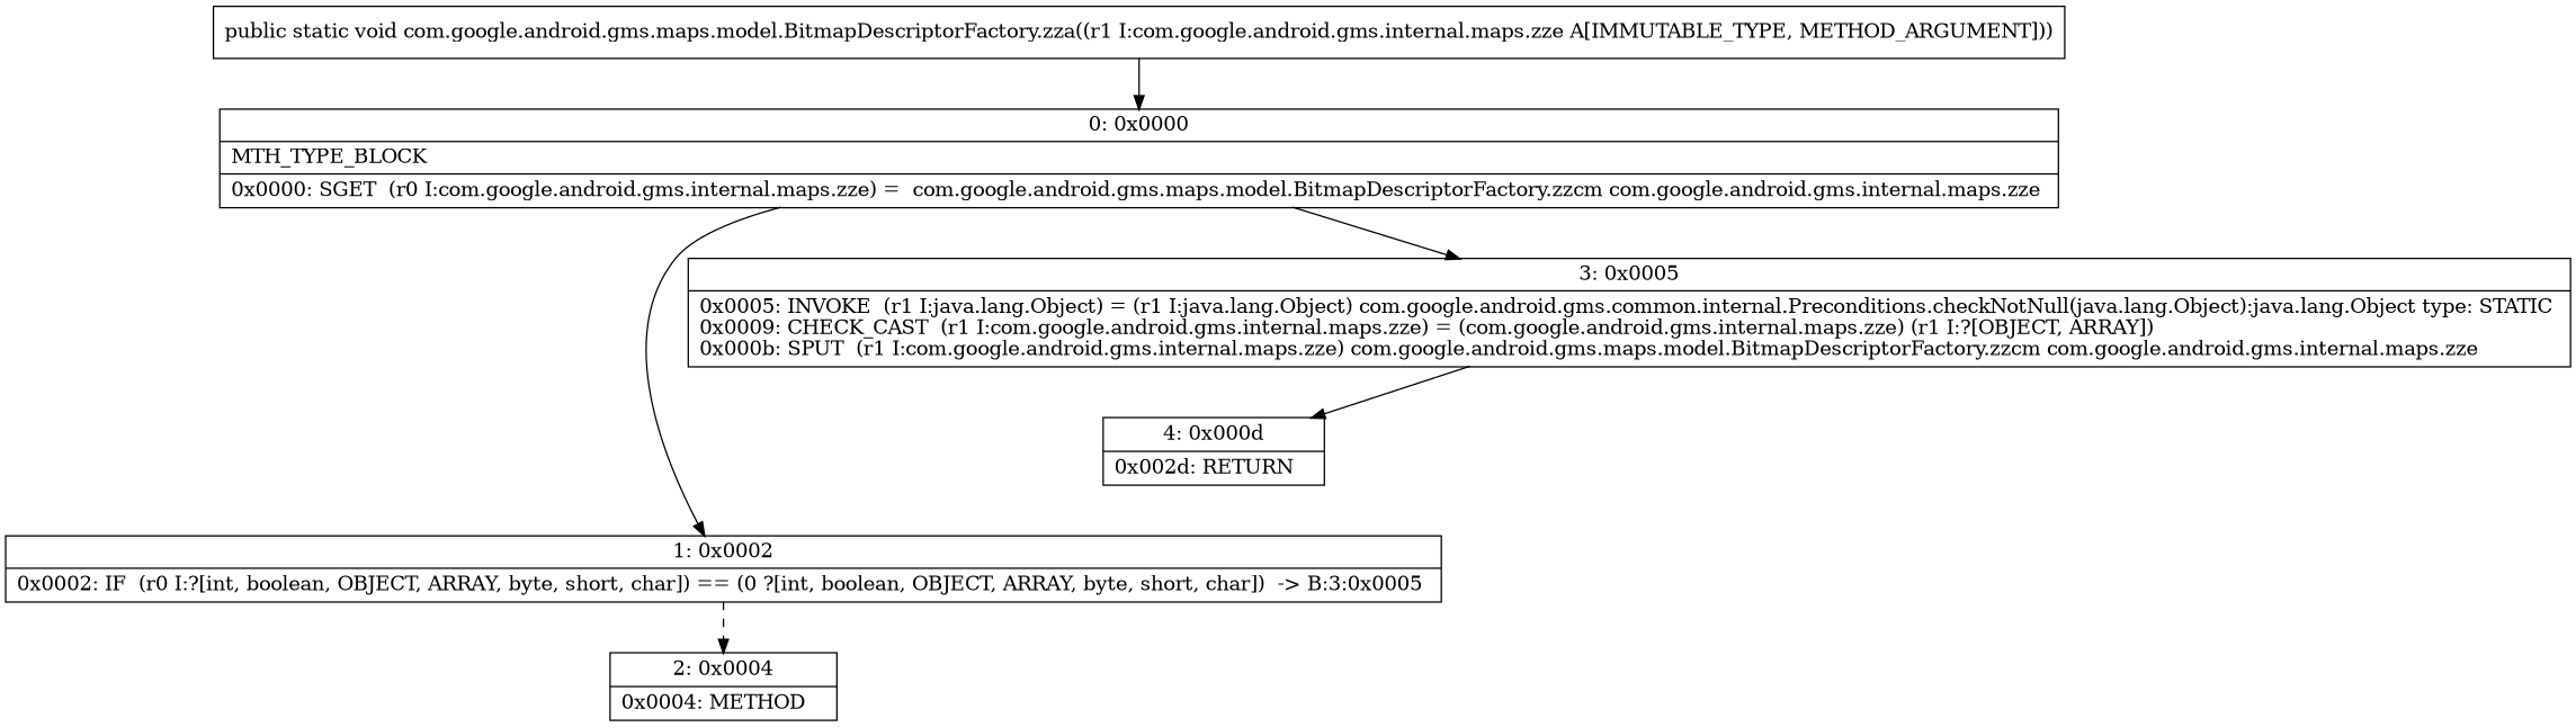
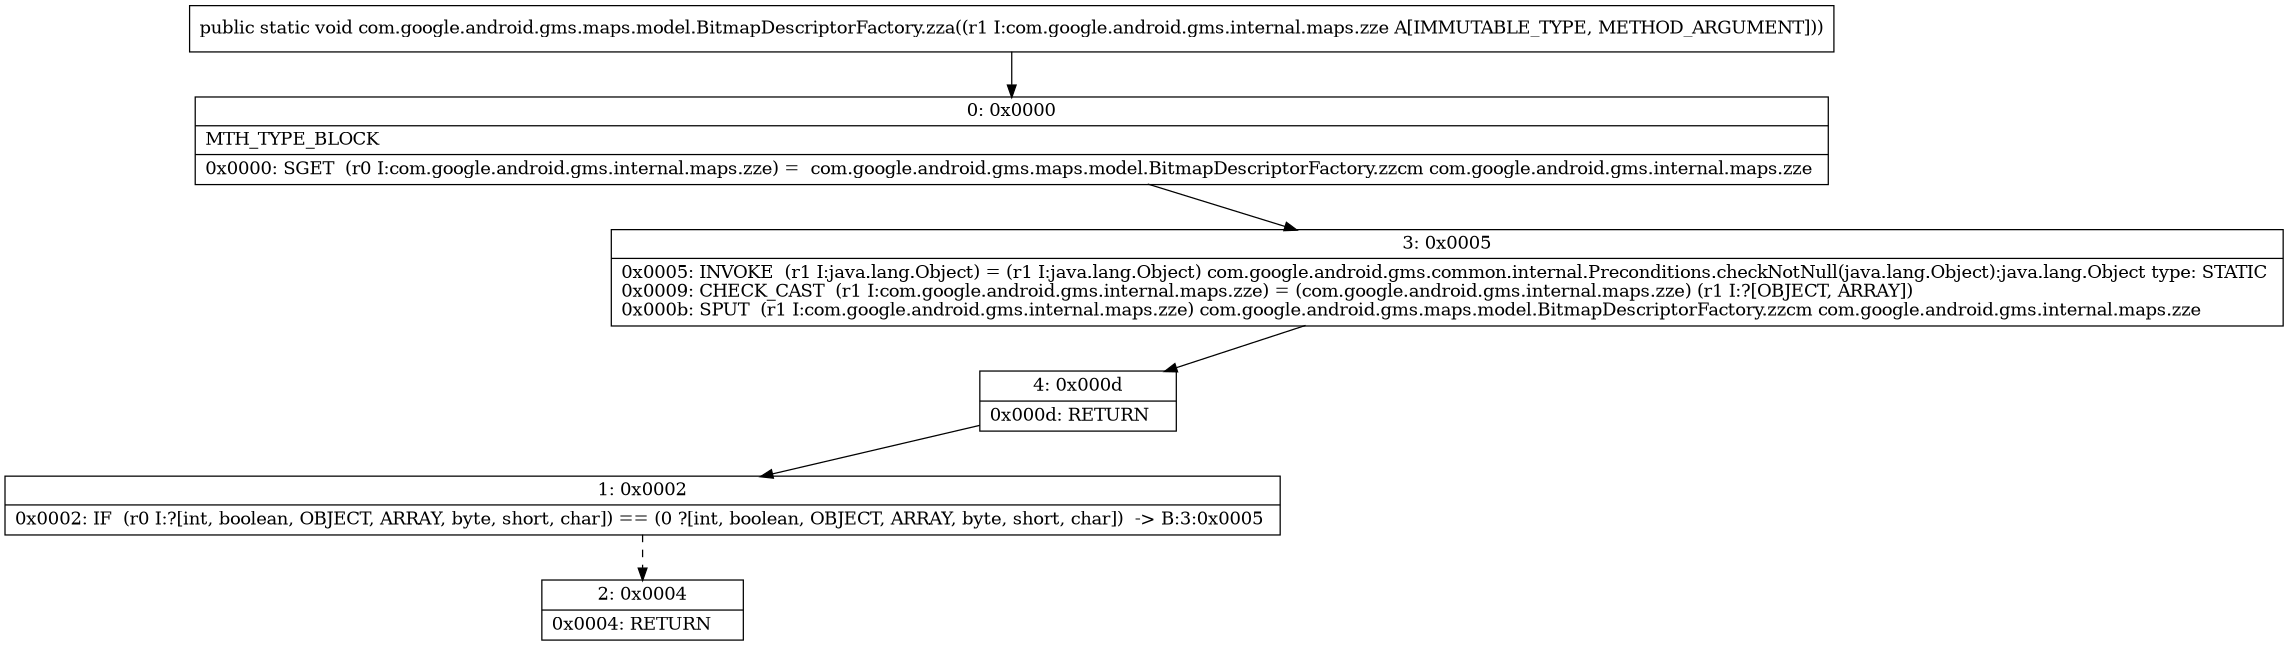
  digraph {
    node [shape=record]
    n1 [label="{0\:\ 0x0000|MTH_TYPE_BLOCK\l|0x0000: SGET  (r0 I:com.google.android.gms.internal.maps.zze) =  com.google.android.gms.maps.model.BitmapDescriptorFactory.zzcm com.google.android.gms.internal.maps.zze \l}"]
    n2 [label="{1\:\ 0x0002|0x0002: IF  (r0 I:?[int, boolean, OBJECT, ARRAY, byte, short, char]) == (0 ?[int, boolean, OBJECT, ARRAY, byte, short, char])  \-\> B:3:0x0005 \l}"]
    n3 [label="{3\:\ 0x0005|0x0005: INVOKE  (r1 I:java.lang.Object) = (r1 I:java.lang.Object) com.google.android.gms.common.internal.Preconditions.checkNotNull(java.lang.Object):java.lang.Object type: STATIC \l0x0009: CHECK_CAST  (r1 I:com.google.android.gms.internal.maps.zze) = (com.google.android.gms.internal.maps.zze) (r1 I:?[OBJECT, ARRAY]) \l0x000b: SPUT  (r1 I:com.google.android.gms.internal.maps.zze) com.google.android.gms.maps.model.BitmapDescriptorFactory.zzcm com.google.android.gms.internal.maps.zze \l}"]
-   n4 [label="{2\:\ 0x0004|0x0004: METHOD   \l}"]
-   n5 [label="{4\:\ 0x000d|0x002d: RETURN   \l}"]
+   n4 [label="{2\:\ 0x0004|0x0004: RETURN   \l}"]
+   n5 [label="{4\:\ 0x000d|0x000d: RETURN   \l}"]
    n6 [label="{public static void com.google.android.gms.maps.model.BitmapDescriptorFactory.zza((r1 I:com.google.android.gms.internal.maps.zze A[IMMUTABLE_TYPE, METHOD_ARGUMENT])) }"]
-   n1 -> n2
+   n5 -> n2
    n1 -> n3
    n2 -> n4 [style=dashed]
    n3 -> n5
    n6 -> n1
  }
